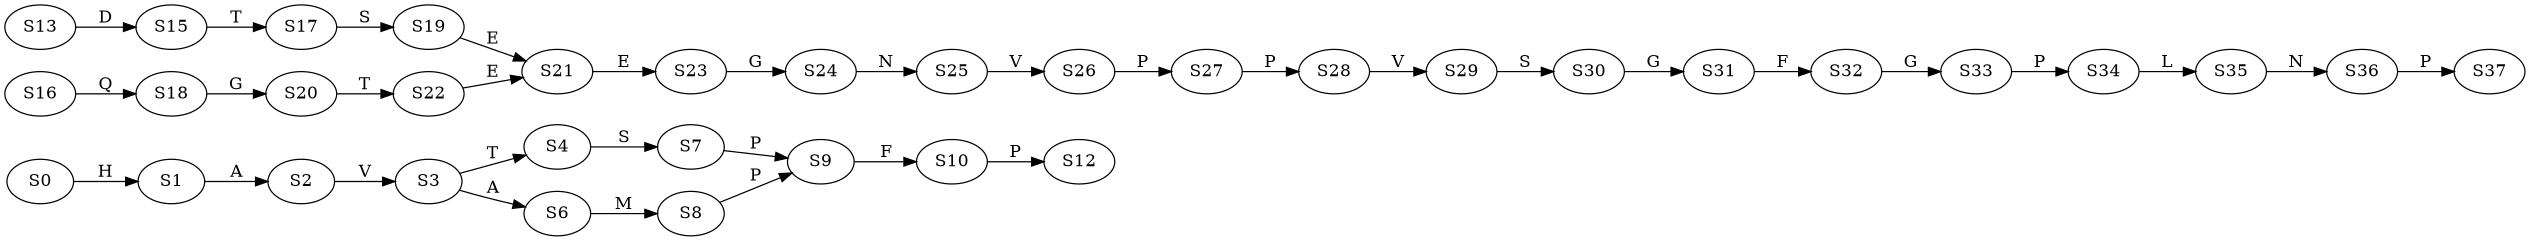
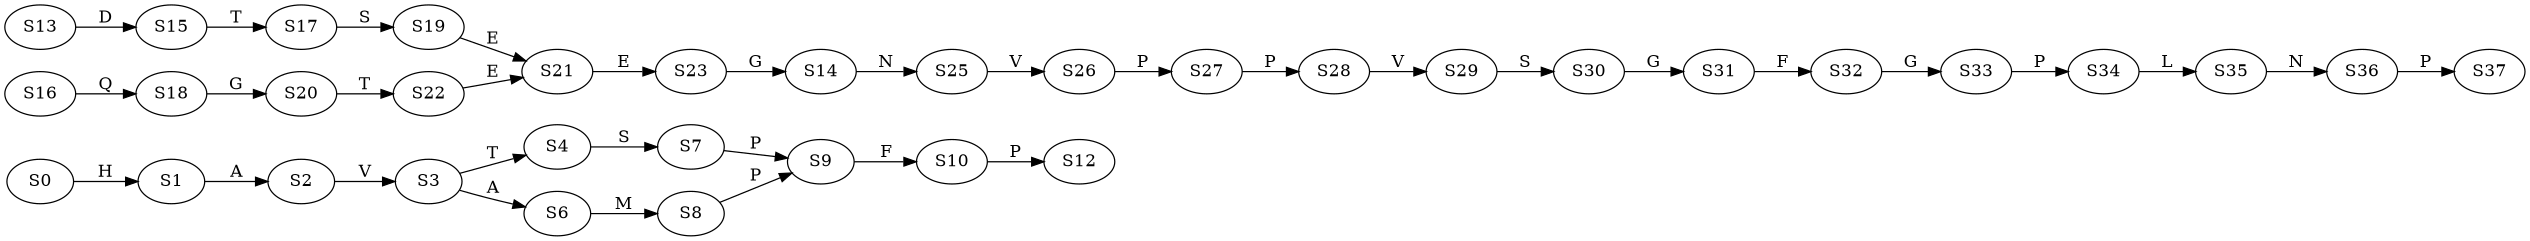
  strict digraph {
    rankdir=LR
    S0
    S1
    S2
    S3
    S4
    S6
    S7
    S8
    S9
    S10
    S12
    S13
    S15
    S17
    S16
    S18
    S19
    S20
    S21
    S22
    S23
-   S24
+   S24 [label=S14]
    S25
    S26
    S27
    S28
    S29
    S30
    S31
    S32
    S33
    S34
    S35
    S36
    S37
    S0 -> S1 [label=H]
    S1 -> S2 [label=A]
    S2 -> S3 [label=V]
    S3 -> S4 [label=T]
    S3 -> S6 [label=A]
    S4 -> S7 [label=S]
    S6 -> S8 [label=M]
    S7 -> S9 [label=P]
    S8 -> S9 [label=P]
    S9 -> S10 [label=F]
    S10 -> S12 [label=P]
    S13 -> S15 [label=D]
    S15 -> S17 [label=T]
    S17 -> S19 [label=S]
    S16 -> S18 [label=Q]
    S18 -> S20 [label=G]
    S19 -> S21 [label=E]
    S20 -> S22 [label=T]
    S21 -> S23 [label=E]
    S22 -> S21 [label=E]
    S23 -> S24 [label=G]
    S24 -> S25 [label=N]
    S25 -> S26 [label=V]
    S26 -> S27 [label=P]
    S27 -> S28 [label=P]
    S28 -> S29 [label=V]
    S29 -> S30 [label=S]
    S30 -> S31 [label=G]
    S31 -> S32 [label=F]
    S32 -> S33 [label=G]
    S33 -> S34 [label=P]
    S34 -> S35 [label=L]
    S35 -> S36 [label=N]
    S36 -> S37 [label=P]
  }
